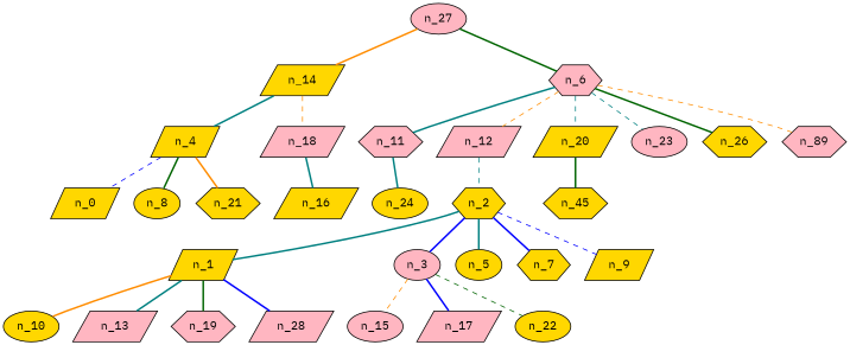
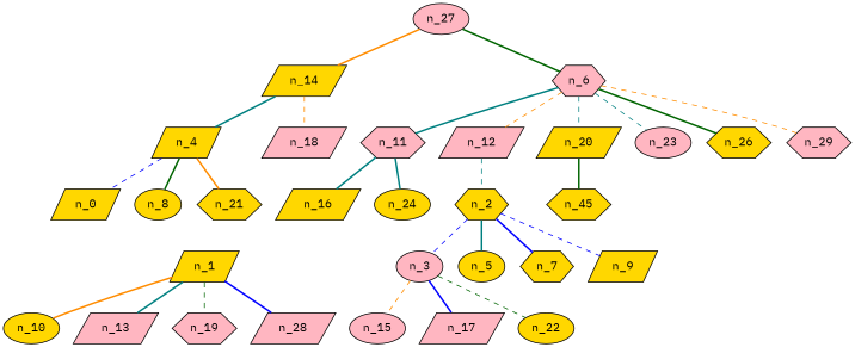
  graph {
    fontname="IBM Plex Mono"
    node [fillcolor=gold fontname="IBM Plex Mono" shape=parallelogram style=filled]
    edge [color=teal fontname="IBM Plex Mono" style=bold]
    n_27 [fillcolor=lightpink shape=ellipse]
    n_14
    n_6 [fillcolor=lightpink shape=hexagon]
    n_4
    n_18 [fillcolor=lightpink]
    n_11 [fillcolor=lightpink shape=hexagon]
    n_12 [fillcolor=lightpink]
    n_20
    n_23 [fillcolor=lightpink shape=ellipse]
    n_26 [shape=hexagon]
-   n_29 [fillcolor=lightpink shape=hexagon label=n_89]
+   n_29 [fillcolor=lightpink shape=hexagon]
    n_0
    n_8 [shape=ellipse]
    n_21 [shape=hexagon]
    n_2 [shape=hexagon]
    n_1
    n_3 [fillcolor=lightpink shape=ellipse]
    n_5 [shape=ellipse]
    n_7 [shape=hexagon]
    n_9
    n_16
    n_24 [shape=ellipse]
    n23 [label=n_45 shape=hexagon]
    n_10 [shape=ellipse]
    n_13 [fillcolor=lightpink]
    n_19 [fillcolor=lightpink shape=hexagon]
    n_28 [fillcolor=lightpink]
    n_15 [fillcolor=lightpink shape=ellipse]
    n_17 [fillcolor=lightpink]
    n_22 [shape=ellipse]
    n_27 -- n_14 [color=darkorange]
    n_27 -- n_6 [color=darkgreen]
    n_14 -- n_4
    n_14 -- n_18 [color=darkorange style=dashed]
    n_6 -- n_11
    n_6 -- n_12 [color=darkorange style=dashed]
    n_6 -- n_20 [style=dashed]
    n_6 -- n_23 [style=dashed]
    n_6 -- n_26 [color=darkgreen]
    n_6 -- n_29 [color=darkorange style=dashed]
    n_4 -- n_0 [color=blue style=dashed]
    n_4 -- n_8 [color=darkgreen]
    n_4 -- n_21 [color=darkorange]
-   n_18 -- n_16
+   n_11 -- n_16
    n_11 -- n_24
    n_12 -- n_2 [style=dashed]
    n_20 -- n23 [color=darkgreen]
-   n_2 -- n_1
-   n_2 -- n_3 [color=blue]
+   n_2 -- n_3 [color=blue style=dashed]
    n_2 -- n_5
    n_2 -- n_7 [color=blue]
    n_2 -- n_9 [color=blue style=dashed]
    n_1 -- n_10 [color=darkorange]
    n_1 -- n_13
-   n_1 -- n_19 [color=darkgreen]
+   n_1 -- n_19 [color=darkgreen style=dashed]
    n_1 -- n_28 [color=blue]
    n_3 -- n_15 [color=darkorange style=dashed]
    n_3 -- n_17 [color=blue]
    n_3 -- n_22 [color=darkgreen style=dashed]
  }
